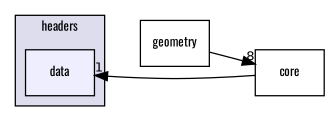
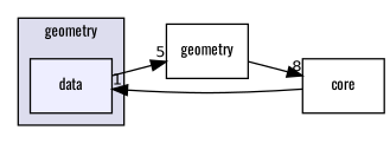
  digraph {
    compound=true
    fontname=Oswald
    rankdir=LR
    node [fontname=Oswald fontsize=10 shape=box]
    edge [fontname=Oswald labeldistance=1.5 labelfontname=Helvetica labelfontsize=10]
    n1 [fillcolor="#eeeeff" label=data pencolor=black style=filled]
    n2 [label=geometry]
    n3 [label=core]
    subgraph cluster_1 {
      bgcolor="#ddddee"
      fontsize=10
-     label=headers
+     label=geometry
      pencolor=black
      n1
    }
+   n1 -> n2 [headlabel=5]
    n2 -> n3 [headlabel=8]
    n3 -> n1 [headlabel=1]
  }
